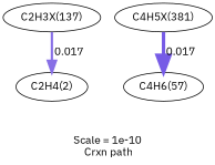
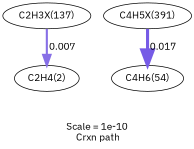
  digraph {
    fontname="IBM Plex Sans"
    label="Scale = 1e-10\l Crxn path"
    node [fontname="IBM Plex Sans"]
    edge [fontname="IBM Plex Sans"]
    n1 [label="C2H3X(137)"]
    n2 [label="C2H4(2)"]
-   n3 [label="C4H5X(381)"]
-   n4 [label="C4H6(57)"]
-   n1 -> n2 [arrowsize=1.46 color="0.7, 0.517, 0.9" label=" 0.017" style="setlinewidth(2.92)"]
+   n3 [label="C4H5X(391)"]
+   n4 [label="C4H6(54)"]
+   n1 -> n2 [arrowsize=1.46 color="0.7, 0.517, 0.9" label=" 0.007" style="setlinewidth(2.92)"]
    n3 -> n4 [arrowsize=2.15 color="0.7, 0.605, 0.9" label=" 0.017" style="setlinewidth(4.3)"]
  }
